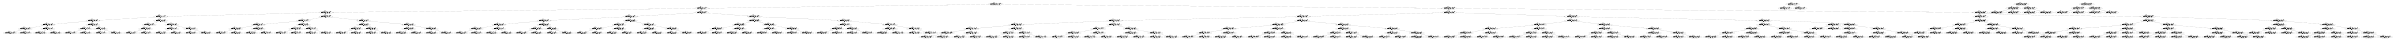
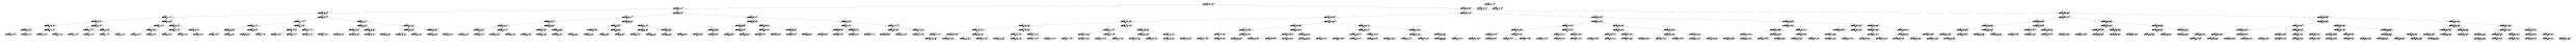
  digraph {
    n1 [label="Node{data=[1457, 1457]}"]
    n2 [label="Node{data=[811, 811]}"]
    n3 [label="Node{data=[9231, 9231]}"]
    n4 [label="Node{data=[733, 733]}"]
    n5 [label="Node{data=[891, 891]}"]
    n6 [label="Node{data=[9102, 9102]}"]
    n7 [label="Node{data=[9303, 9303]}"]
    n8 [label="Node{data=[717, 717]}"]
    n9 [label="Node{data=[749, 749]}"]
    n10 [label="Node{data=[827, 827]}"]
    n11 [label="Node{data=[907, 907]}"]
    n12 [label="Node{data=[709, 709]}"]
    n13 [label="Node{data=[725, 725]}"]
    n14 [label="Node{data=[741, 741]}"]
    n15 [label="Node{data=[757, 757]}"]
    n16 [label="Node{data=[705, 705]}"]
    n17 [label="Node{data=[713, 713]}"]
    n18 [label="Node{data=[721, 721]}"]
    n19 [label="Node{data=[729, 729]}"]
    n20 [label="Node{data=[703, 703]}"]
    n21 [label="Node{data=[707, 707]}"]
    n22 [label="Node{data=[711, 711]}"]
    n23 [label="Node{data=[715, 715]}"]
    n24 [label="Node{data=[702, 702]}"]
    n25 [label="Node{data=[704, 704]}"]
    n26 [label="Node{data=[706, 706]}"]
    n27 [label="Node{data=[708, 708]}"]
    n28 [label="Node{data=[710, 710]}"]
    n29 [label="Node{data=[712, 712]}"]
    n30 [label="Node{data=[714, 714]}"]
    n31 [label="Node{data=[716, 716]}"]
    n32 [label="Node{data=[723, 723]}"]
    n33 [label="Node{data=[727, 727]}"]
    n34 [label="Node{data=[731, 731]}"]
    n35 [label="Node{data=[719, 719]}"]
    n36 [label="Node{data=[718, 718]}"]
    n37 [label="Node{data=[720, 720]}"]
    n38 [label="Node{data=[722, 722]}"]
    n39 [label="Node{data=[724, 724]}"]
    n40 [label="Node{data=[726, 726]}"]
    n41 [label="Node{data=[728, 728]}"]
    n42 [label="Node{data=[730, 730]}"]
-   n43 [label="Node{data=[732, 732]}"]
    n44 [label="Node{data=[737, 737]}"]
    n45 [label="Node{data=[745, 745]}"]
    n46 [label="Node{data=[753, 753]}"]
    n47 [label="Node{data=[788, 788]}"]
    n48 [label="Node{data=[735, 735]}"]
    n49 [label="Node{data=[739, 739]}"]
    n50 [label="Node{data=[743, 743]}"]
    n51 [label="Node{data=[747, 747]}"]
    n52 [label="Node{data=[734, 734]}"]
    n53 [label="Node{data=[736, 736]}"]
    n54 [label="Node{data=[738, 738]}"]
    n55 [label="Node{data=[740, 740]}"]
    n56 [label="Node{data=[742, 742]}"]
    n57 [label="Node{data=[744, 744]}"]
    n58 [label="Node{data=[746, 746]}"]
    n59 [label="Node{data=[748, 748]}"]
    n60 [label="Node{data=[751, 751]}"]
    n61 [label="Node{data=[755, 755]}"]
    n62 [label="Node{data=[759, 759]}"]
    n63 [label="Node{data=[809, 809]}"]
    n64 [label="Node{data=[750, 750]}"]
    n65 [label="Node{data=[752, 752]}"]
    n66 [label="Node{data=[754, 754]}"]
    n67 [label="Node{data=[756, 756]}"]
    n68 [label="Node{data=[758, 758]}"]
    n69 [label="Node{data=[760, 760]}"]
    n70 [label="Node{data=[808, 808]}"]
    n71 [label="Node{data=[810, 810]}"]
    n72 [label="Node{data=[819, 819]}"]
    n73 [label="Node{data=[835, 835]}"]
    n74 [label="Node{data=[899, 899]}"]
    n75 [label="Node{data=[915, 915]}"]
    n76 [label="Node{data=[815, 815]}"]
    n77 [label="Node{data=[823, 823]}"]
    n78 [label="Node{data=[831, 831]}"]
    n79 [label="Node{data=[887, 887]}"]
    n80 [label="Node{data=[813, 813]}"]
    n81 [label="Node{data=[817, 817]}"]
    n82 [label="Node{data=[821, 821]}"]
    n83 [label="Node{data=[825, 825]}"]
    n84 [label="Node{data=[812, 812]}"]
    n85 [label="Node{data=[814, 814]}"]
    n86 [label="Node{data=[816, 816]}"]
    n87 [label="Node{data=[818, 818]}"]
    n88 [label="Node{data=[820, 820]}"]
    n89 [label="Node{data=[822, 822]}"]
    n90 [label="Node{data=[824, 824]}"]
    n91 [label="Node{data=[826, 826]}"]
    n92 [label="Node{data=[829, 829]}"]
    n93 [label="Node{data=[833, 833]}"]
    n94 [label="Node{data=[885, 885]}"]
    n95 [label="Node{data=[889, 889]}"]
    n96 [label="Node{data=[828, 828]}"]
-   n97 [label="Node{data=[830, 830]}"]
    n98 [label="Node{data=[832, 832]}"]
    n99 [label="Node{data=[834, 834]}"]
    n100 [label="Node{data=[884, 884]}"]
    n101 [label="Node{data=[886, 886]}"]
    n102 [label="Node{data=[888, 888]}"]
    n103 [label="Node{data=[890, 890]}"]
    n104 [label="Node{data=[895, 895]}"]
    n105 [label="Node{data=[903, 903]}"]
    n106 [label="Node{data=[911, 911]}"]
    n107 [label="Node{data=[1414, 1414]}"]
    n108 [label="Node{data=[893, 893]}"]
    n109 [label="Node{data=[897, 897]}"]
    n110 [label="Node{data=[901, 901]}"]
    n111 [label="Node{data=[905, 905]}"]
    n112 [label="Node{data=[892, 892]}"]
    n113 [label="Node{data=[894, 894]}"]
    n114 [label="Node{data=[896, 896]}"]
    n115 [label="Node{data=[898, 898]}"]
    n116 [label="Node{data=[900, 900]}"]
    n117 [label="Node{data=[902, 902]}"]
    n118 [label="Node{data=[904, 904]}"]
    n119 [label="Node{data=[906, 906]}"]
    n120 [label="Node{data=[909, 909]}"]
    n121 [label="Node{data=[913, 913]}"]
    n122 [label="Node{data=[1394, 1394]}"]
    n123 [label="Node{data=[1416, 1416]}"]
    n124 [label="Node{data=[908, 908]}"]
    n125 [label="Node{data=[910, 910]}"]
    n126 [label="Node{data=[912, 912]}"]
    n127 [label="Node{data=[914, 914]}"]
    n128 [label="Node{data=[923, 923]}"]
    n129 [label="Node{data=[1413, 1413]}"]
    n130 [label="Node{data=[1415, 1415]}"]
    n131 [label="Node{data=[1417, 1417]}"]
    n132 [label="Node{data=[1489, 1489]}"]
    n133 [label="Node{data=[9134, 9134]}"]
    n134 [label="Node{data=[9247, 9247]}"]
    n135 [label="Node{data=[9359, 9359]}"]
    n136 [label="Node{data=[1473, 1473]}"]
    n137 [label="Node{data=[5708, 5708]}"]
    n138 [label="Node{data=[9118, 9118]}"]
    n139 [label="Node{data=[9215, 9215]}"]
    n140 [label="Node{data=[1465, 1465]}"]
    n141 [label="Node{data=[1481, 1481]}"]
    n142 [label="Node{data=[1983, 1983]}"]
    n143 [label="Node{data=[5716, 5716]}"]
    n144 [label="Node{data=[1461, 1461]}"]
    n145 [label="Node{data=[1469, 1469]}"]
    n146 [label="Node{data=[1477, 1477]}"]
    n147 [label="Node{data=[1485, 1485]}"]
    n148 [label="Node{data=[1459, 1459]}"]
    n149 [label="Node{data=[1463, 1463]}"]
    n150 [label="Node{data=[1467, 1467]}"]
    n151 [label="Node{data=[1471, 1471]}"]
    n152 [label="Node{data=[1458, 1458]}"]
    n153 [label="Node{data=[1460, 1460]}"]
    n154 [label="Node{data=[1462, 1462]}"]
    n155 [label="Node{data=[1464, 1464]}"]
    n156 [label="Node{data=[1466, 1466]}"]
    n157 [label="Node{data=[1468, 1468]}"]
    n158 [label="Node{data=[1470, 1470]}"]
    n159 [label="Node{data=[1472, 1472]}"]
    n160 [label="Node{data=[1475, 1475]}"]
    n161 [label="Node{data=[1479, 1479]}"]
    n162 [label="Node{data=[1483, 1483]}"]
    n163 [label="Node{data=[1487, 1487]}"]
    n164 [label="Node{data=[1474, 1474]}"]
    n165 [label="Node{data=[1476, 1476]}"]
    n166 [label="Node{data=[1478, 1478]}"]
    n167 [label="Node{data=[1480, 1480]}"]
    n168 [label="Node{data=[1482, 1482]}"]
    n169 [label="Node{data=[1484, 1484]}"]
    n170 [label="Node{data=[1486, 1486]}"]
    n171 [label="Node{data=[1488, 1488]}"]
    n172 [label="Node{data=[1493, 1493]}"]
    n173 [label="Node{data=[5704, 5704]}"]
    n174 [label="Node{data=[5712, 5712]}"]
    n175 [label="Node{data=[5720, 5720]}"]
    n176 [label="Node{data=[1491, 1491]}"]
    n177 [label="Node{data=[1907, 1907]}"]
    n178 [label="Node{data=[2019, 2019]}"]
    n179 [label="Node{data=[5706, 5706]}"]
    n180 [label="Node{data=[1490, 1490]}"]
    n181 [label="Node{data=[1492, 1492]}"]
    n182 [label="Node{data=[1562, 1562]}"]
    n183 [label="Node{data=[1937, 1937]}"]
    n184 [label="Node{data=[1990, 1990]}"]
    n185 [label="Node{data=[2020, 2020]}"]
    n186 [label="Node{data=[5705, 5705]}"]
    n187 [label="Node{data=[5707, 5707]}"]
    n188 [label="Node{data=[5710, 5710]}"]
    n189 [label="Node{data=[5714, 5714]}"]
    n190 [label="Node{data=[5718, 5718]}"]
    n191 [label="Node{data=[7353, 7353]}"]
    n192 [label="Node{data=[5709, 5709]}"]
    n193 [label="Node{data=[5711, 5711]}"]
    n194 [label="Node{data=[5713, 5713]}"]
    n195 [label="Node{data=[5715, 5715]}"]
    n196 [label="Node{data=[5717, 5717]}"]
    n197 [label="Node{data=[5719, 5719]}"]
    n198 [label="Node{data=[6553, 6553]}"]
    n199 [label="Node{data=[9071, 9071]}"]
    n200 [label="Node{data=[9110, 9110]}"]
    n201 [label="Node{data=[9126, 9126]}"]
    n202 [label="Node{data=[9207, 9207]}"]
    n203 [label="Node{data=[9223, 9223]}"]
    n204 [label="Node{data=[9106, 9106]}"]
    n205 [label="Node{data=[9114, 9114]}"]
    n206 [label="Node{data=[9122, 9122]}"]
    n207 [label="Node{data=[9130, 9130]}"]
    n208 [label="Node{data=[9104, 9104]}"]
    n209 [label="Node{data=[9108, 9108]}"]
    n210 [label="Node{data=[9112, 9112]}"]
    n211 [label="Node{data=[9116, 9116]}"]
    n212 [label="Node{data=[9103, 9103]}"]
    n213 [label="Node{data=[9105, 9105]}"]
    n214 [label="Node{data=[9107, 9107]}"]
    n215 [label="Node{data=[9109, 9109]}"]
    n216 [label="Node{data=[9111, 9111]}"]
    n217 [label="Node{data=[9113, 9113]}"]
-   n218 [label="Node{data=[9115, 9115]}"]
    n219 [label="Node{data=[9117, 9117]}"]
    n220 [label="Node{data=[9120, 9120]}"]
    n221 [label="Node{data=[9124, 9124]}"]
    n222 [label="Node{data=[9128, 9128]}"]
    n223 [label="Node{data=[9132, 9132]}"]
    n224 [label="Node{data=[9119, 9119]}"]
    n225 [label="Node{data=[9121, 9121]}"]
    n226 [label="Node{data=[9123, 9123]}"]
    n227 [label="Node{data=[9125, 9125]}"]
    n228 [label="Node{data=[9127, 9127]}"]
    n229 [label="Node{data=[9129, 9129]}"]
    n230 [label="Node{data=[9131, 9131]}"]
    n231 [label="Node{data=[9133, 9133]}"]
    n232 [label="Node{data=[9203, 9203]}"]
    n233 [label="Node{data=[9211, 9211]}"]
    n234 [label="Node{data=[9219, 9219]}"]
    n235 [label="Node{data=[9227, 9227]}"]
    n236 [label="Node{data=[9201, 9201]}"]
    n237 [label="Node{data=[9205, 9205]}"]
    n238 [label="Node{data=[9209, 9209]}"]
    n239 [label="Node{data=[9213, 9213]}"]
    n240 [label="Node{data=[9135, 9135]}"]
    n241 [label="Node{data=[9202, 9202]}"]
    n242 [label="Node{data=[9204, 9204]}"]
    n243 [label="Node{data=[9206, 9206]}"]
    n244 [label="Node{data=[9208, 9208]}"]
    n245 [label="Node{data=[9210, 9210]}"]
    n246 [label="Node{data=[9212, 9212]}"]
    n247 [label="Node{data=[9214, 9214]}"]
    n248 [label="Node{data=[9217, 9217]}"]
    n249 [label="Node{data=[9225, 9225]}"]
    n250 [label="Node{data=[9229, 9229]}"]
    n251 [label="Node{data=[9216, 9216]}"]
    n252 [label="Node{data=[9218, 9218]}"]
    n253 [label="Node{data=[9221, 9221]}"]
    n254 [label="Node{data=[9220, 9220]}"]
    n255 [label="Node{data=[9222, 9222]}"]
    n256 [label="Node{data=[9224, 9224]}"]
    n257 [label="Node{data=[9226, 9226]}"]
    n258 [label="Node{data=[9228, 9228]}"]
    n259 [label="Node{data=[9230, 9230]}"]
+   n260 [label="Node{data=[9239, 9239]}"]
    n261 [label="Node{data=[9255, 9255]}"]
    n262 [label="Node{data=[9343, 9343]}"]
    n263 [label="Node{data=[9367, 9367]}"]
    n264 [label="Node{data=[9235, 9235]}"]
    n265 [label="Node{data=[9243, 9243]}"]
    n266 [label="Node{data=[9251, 9251]}"]
    n267 [label="Node{data=[9259, 9259]}"]
    n268 [label="Node{data=[9233, 9233]}"]
    n269 [label="Node{data=[9237, 9237]}"]
    n270 [label="Node{data=[9241, 9241]}"]
    n271 [label="Node{data=[9245, 9245]}"]
    n272 [label="Node{data=[9232, 9232]}"]
    n273 [label="Node{data=[9234, 9234]}"]
    n274 [label="Node{data=[9236, 9236]}"]
    n275 [label="Node{data=[9238, 9238]}"]
    n276 [label="Node{data=[9240, 9240]}"]
    n277 [label="Node{data=[9242, 9242]}"]
    n278 [label="Node{data=[9244, 9244]}"]
    n279 [label="Node{data=[9246, 9246]}"]
    n280 [label="Node{data=[9249, 9249]}"]
    n281 [label="Node{data=[9253, 9253]}"]
    n282 [label="Node{data=[9257, 9257]}"]
    n283 [label="Node{data=[9261, 9261]}"]
    n284 [label="Node{data=[9248, 9248]}"]
    n285 [label="Node{data=[9250, 9250]}"]
    n286 [label="Node{data=[9252, 9252]}"]
    n287 [label="Node{data=[9254, 9254]}"]
    n288 [label="Node{data=[9256, 9256]}"]
    n289 [label="Node{data=[9258, 9258]}"]
    n290 [label="Node{data=[9260, 9260]}"]
    n291 [label="Node{data=[9302, 9302]}"]
    n292 [label="Node{data=[9311, 9311]}"]
    n293 [label="Node{data=[9351, 9351]}"]
    n294 [label="Node{data=[9363, 9363]}"]
    n295 [label="Node{data=[9375, 9375]}"]
    n296 [label="Node{data=[9307, 9307]}"]
    n297 [label="Node{data=[9315, 9315]}"]
    n298 [label="Node{data=[9347, 9347]}"]
    n299 [label="Node{data=[9355, 9355]}"]
    n300 [label="Node{data=[9305, 9305]}"]
    n301 [label="Node{data=[9309, 9309]}"]
    n302 [label="Node{data=[9313, 9313]}"]
    n303 [label="Node{data=[9317, 9317]}"]
    n304 [label="Node{data=[9342, 9342]}"]
    n305 [label="Node{data=[9304, 9304]}"]
    n306 [label="Node{data=[9306, 9306]}"]
    n307 [label="Node{data=[9308, 9308]}"]
    n308 [label="Node{data=[9310, 9310]}"]
    n309 [label="Node{data=[9312, 9312]}"]
    n310 [label="Node{data=[9314, 9314]}"]
    n311 [label="Node{data=[9316, 9316]}"]
    n312 [label="Node{data=[9345, 9345]}"]
    n313 [label="Node{data=[9349, 9349]}"]
    n314 [label="Node{data=[9353, 9353]}"]
    n315 [label="Node{data=[9357, 9357]}"]
    n316 [label="Node{data=[9344, 9344]}"]
    n317 [label="Node{data=[9346, 9346]}"]
    n318 [label="Node{data=[9348, 9348]}"]
    n319 [label="Node{data=[9350, 9350]}"]
    n320 [label="Node{data=[9352, 9352]}"]
    n321 [label="Node{data=[9354, 9354]}"]
    n322 [label="Node{data=[9356, 9356]}"]
    n323 [label="Node{data=[9358, 9358]}"]
    n324 [label="Node{data=[9361, 9361]}"]
    n325 [label="Node{data=[9365, 9365]}"]
    n326 [label="Node{data=[9371, 9371]}"]
    n327 [label="Node{data=[9377, 9377]}"]
    n328 [label="Node{data=[9360, 9360]}"]
    n329 [label="Node{data=[9362, 9362]}"]
    n330 [label="Node{data=[9364, 9364]}"]
    n331 [label="Node{data=[9366, 9366]}"]
    n332 [label="Node{data=[9369, 9369]}"]
    n333 [label="Node{data=[9373, 9373]}"]
    n334 [label="Node{data=[9376, 9376]}"]
    n335 [label="Node{data=[9379, 9379]}"]
    n336 [label="Node{data=[9368, 9368]}"]
    n337 [label="Node{data=[9370, 9370]}"]
    n338 [label="Node{data=[9372, 9372]}"]
    n339 [label="Node{data=[9374, 9374]}"]
    n340 [label="Node{data=[9378, 9378]}"]
    n341 [label="Node{data=[9380, 9380]}"]
    n1 -> n2
    n1 -> n3
    n2 -> n4
    n2 -> n5
    n3 -> n6
    n3 -> n7
    n4 -> n8
    n4 -> n9
    n5 -> n10
    n5 -> n11
    n6 -> n132
    n6 -> n133
    n7 -> n134
    n7 -> n135
    n8 -> n12
    n8 -> n13
    n9 -> n14
    n9 -> n15
    n10 -> n72
    n10 -> n73
    n11 -> n74
    n11 -> n75
    n12 -> n16
    n12 -> n17
    n13 -> n18
    n13 -> n19
    n14 -> n44
    n14 -> n45
    n15 -> n46
    n15 -> n47
    n16 -> n20
    n16 -> n21
    n17 -> n22
    n17 -> n23
    n18 -> n32
    n19 -> n33
    n19 -> n34
    n20 -> n24
    n20 -> n25
    n21 -> n26
    n21 -> n27
    n22 -> n28
    n22 -> n29
    n23 -> n30
    n23 -> n31
    n32 -> n38
    n32 -> n39
    n33 -> n40
    n33 -> n41
    n34 -> n42
-   n34 -> n43
    n35 -> n36
    n35 -> n37
    n44 -> n48
    n44 -> n49
    n45 -> n50
    n45 -> n51
    n46 -> n60
    n46 -> n61
    n47 -> n62
    n47 -> n63
    n48 -> n52
    n48 -> n53
    n49 -> n54
    n49 -> n55
    n50 -> n56
    n50 -> n57
    n51 -> n58
    n51 -> n59
    n60 -> n64
    n60 -> n65
    n61 -> n66
    n61 -> n67
    n62 -> n68
    n62 -> n69
    n63 -> n70
    n63 -> n71
    n72 -> n76
    n72 -> n77
    n73 -> n78
    n73 -> n79
    n74 -> n104
    n74 -> n105
    n75 -> n106
    n75 -> n107
    n76 -> n80
    n76 -> n81
    n77 -> n82
    n77 -> n83
    n78 -> n92
    n78 -> n93
    n79 -> n94
    n79 -> n95
    n80 -> n84
    n80 -> n85
    n81 -> n86
    n81 -> n87
    n82 -> n88
    n82 -> n89
    n83 -> n90
    n83 -> n91
    n92 -> n96
-   n92 -> n97
    n93 -> n98
    n93 -> n99
    n94 -> n100
    n94 -> n101
    n95 -> n102
    n95 -> n103
    n104 -> n108
    n104 -> n109
    n105 -> n110
    n105 -> n111
    n106 -> n120
    n106 -> n121
    n107 -> n122
    n107 -> n123
    n108 -> n112
    n108 -> n113
    n109 -> n114
    n109 -> n115
    n110 -> n116
    n110 -> n117
    n111 -> n118
    n111 -> n119
    n120 -> n124
    n120 -> n125
    n121 -> n126
    n121 -> n127
    n122 -> n128
    n122 -> n129
    n123 -> n130
    n123 -> n131
    n132 -> n136
    n132 -> n137
    n133 -> n138
    n133 -> n139
+   n134 -> n260
    n134 -> n261
    n135 -> n262
    n135 -> n263
    n136 -> n140
    n136 -> n141
    n137 -> n142
    n137 -> n143
    n138 -> n200
    n138 -> n201
    n139 -> n202
    n139 -> n203
    n140 -> n144
    n140 -> n145
    n141 -> n146
    n141 -> n147
    n142 -> n172
    n142 -> n173
    n143 -> n174
    n143 -> n175
    n144 -> n148
    n144 -> n149
    n145 -> n150
    n145 -> n151
    n146 -> n160
    n146 -> n161
    n147 -> n162
    n147 -> n163
    n148 -> n152
    n148 -> n153
    n149 -> n154
    n149 -> n155
    n150 -> n156
    n150 -> n157
    n151 -> n158
    n151 -> n159
    n160 -> n164
    n160 -> n165
    n161 -> n166
    n161 -> n167
    n162 -> n168
    n162 -> n169
    n163 -> n170
    n163 -> n171
    n172 -> n176
    n172 -> n177
    n173 -> n178
    n173 -> n179
    n174 -> n188
    n174 -> n189
    n175 -> n190
    n175 -> n191
    n176 -> n180
    n176 -> n181
    n177 -> n182
    n177 -> n183
    n178 -> n184
    n178 -> n185
    n179 -> n186
    n179 -> n187
    n188 -> n192
    n188 -> n193
    n189 -> n194
    n189 -> n195
    n190 -> n196
    n190 -> n197
    n191 -> n198
    n191 -> n199
    n200 -> n204
    n200 -> n205
    n201 -> n206
    n201 -> n207
    n202 -> n232
    n202 -> n233
    n203 -> n234
    n203 -> n235
    n204 -> n208
    n204 -> n209
    n205 -> n210
    n205 -> n211
    n206 -> n220
    n206 -> n221
    n207 -> n222
    n207 -> n223
    n208 -> n212
    n208 -> n213
    n209 -> n214
    n209 -> n215
    n210 -> n216
    n210 -> n217
-   n211 -> n218
    n211 -> n219
    n220 -> n224
    n220 -> n225
    n221 -> n226
    n221 -> n227
    n222 -> n228
    n222 -> n229
    n223 -> n230
    n223 -> n231
    n232 -> n236
    n232 -> n237
    n233 -> n238
    n233 -> n239
    n234 -> n248
    n235 -> n249
    n235 -> n250
    n236 -> n240
    n236 -> n241
    n237 -> n242
    n237 -> n243
    n238 -> n244
    n238 -> n245
    n239 -> n246
    n239 -> n247
    n248 -> n251
    n248 -> n252
    n249 -> n256
    n249 -> n257
    n250 -> n258
    n250 -> n259
    n253 -> n234
    n253 -> n254
    n253 -> n255
+   n260 -> n264
+   n260 -> n265
    n261 -> n266
    n261 -> n267
    n262 -> n292
    n262 -> n293
    n263 -> n294
    n263 -> n295
    n264 -> n268
    n264 -> n269
    n265 -> n270
    n265 -> n271
    n266 -> n280
    n266 -> n281
    n267 -> n282
    n267 -> n283
    n268 -> n272
    n268 -> n273
    n269 -> n274
    n269 -> n275
    n270 -> n276
    n270 -> n277
    n271 -> n278
    n271 -> n279
    n280 -> n284
    n280 -> n285
    n281 -> n286
    n281 -> n287
    n282 -> n288
    n282 -> n289
    n283 -> n290
    n283 -> n291
    n292 -> n296
    n292 -> n297
    n293 -> n298
    n293 -> n299
    n294 -> n324
    n294 -> n325
    n295 -> n326
    n295 -> n327
    n296 -> n300
    n296 -> n301
    n297 -> n302
    n297 -> n303
    n297 -> n304
    n298 -> n312
    n298 -> n313
    n299 -> n314
    n299 -> n315
    n300 -> n305
    n300 -> n306
    n301 -> n307
    n301 -> n308
    n302 -> n309
    n302 -> n310
    n303 -> n311
    n312 -> n316
    n312 -> n317
    n313 -> n318
    n313 -> n319
    n314 -> n320
    n314 -> n321
    n315 -> n322
    n315 -> n323
    n324 -> n328
    n324 -> n329
    n325 -> n330
    n325 -> n331
    n326 -> n332
    n326 -> n333
    n327 -> n334
    n327 -> n335
    n332 -> n336
    n332 -> n337
    n333 -> n338
    n333 -> n339
    n335 -> n340
    n335 -> n341
  }
